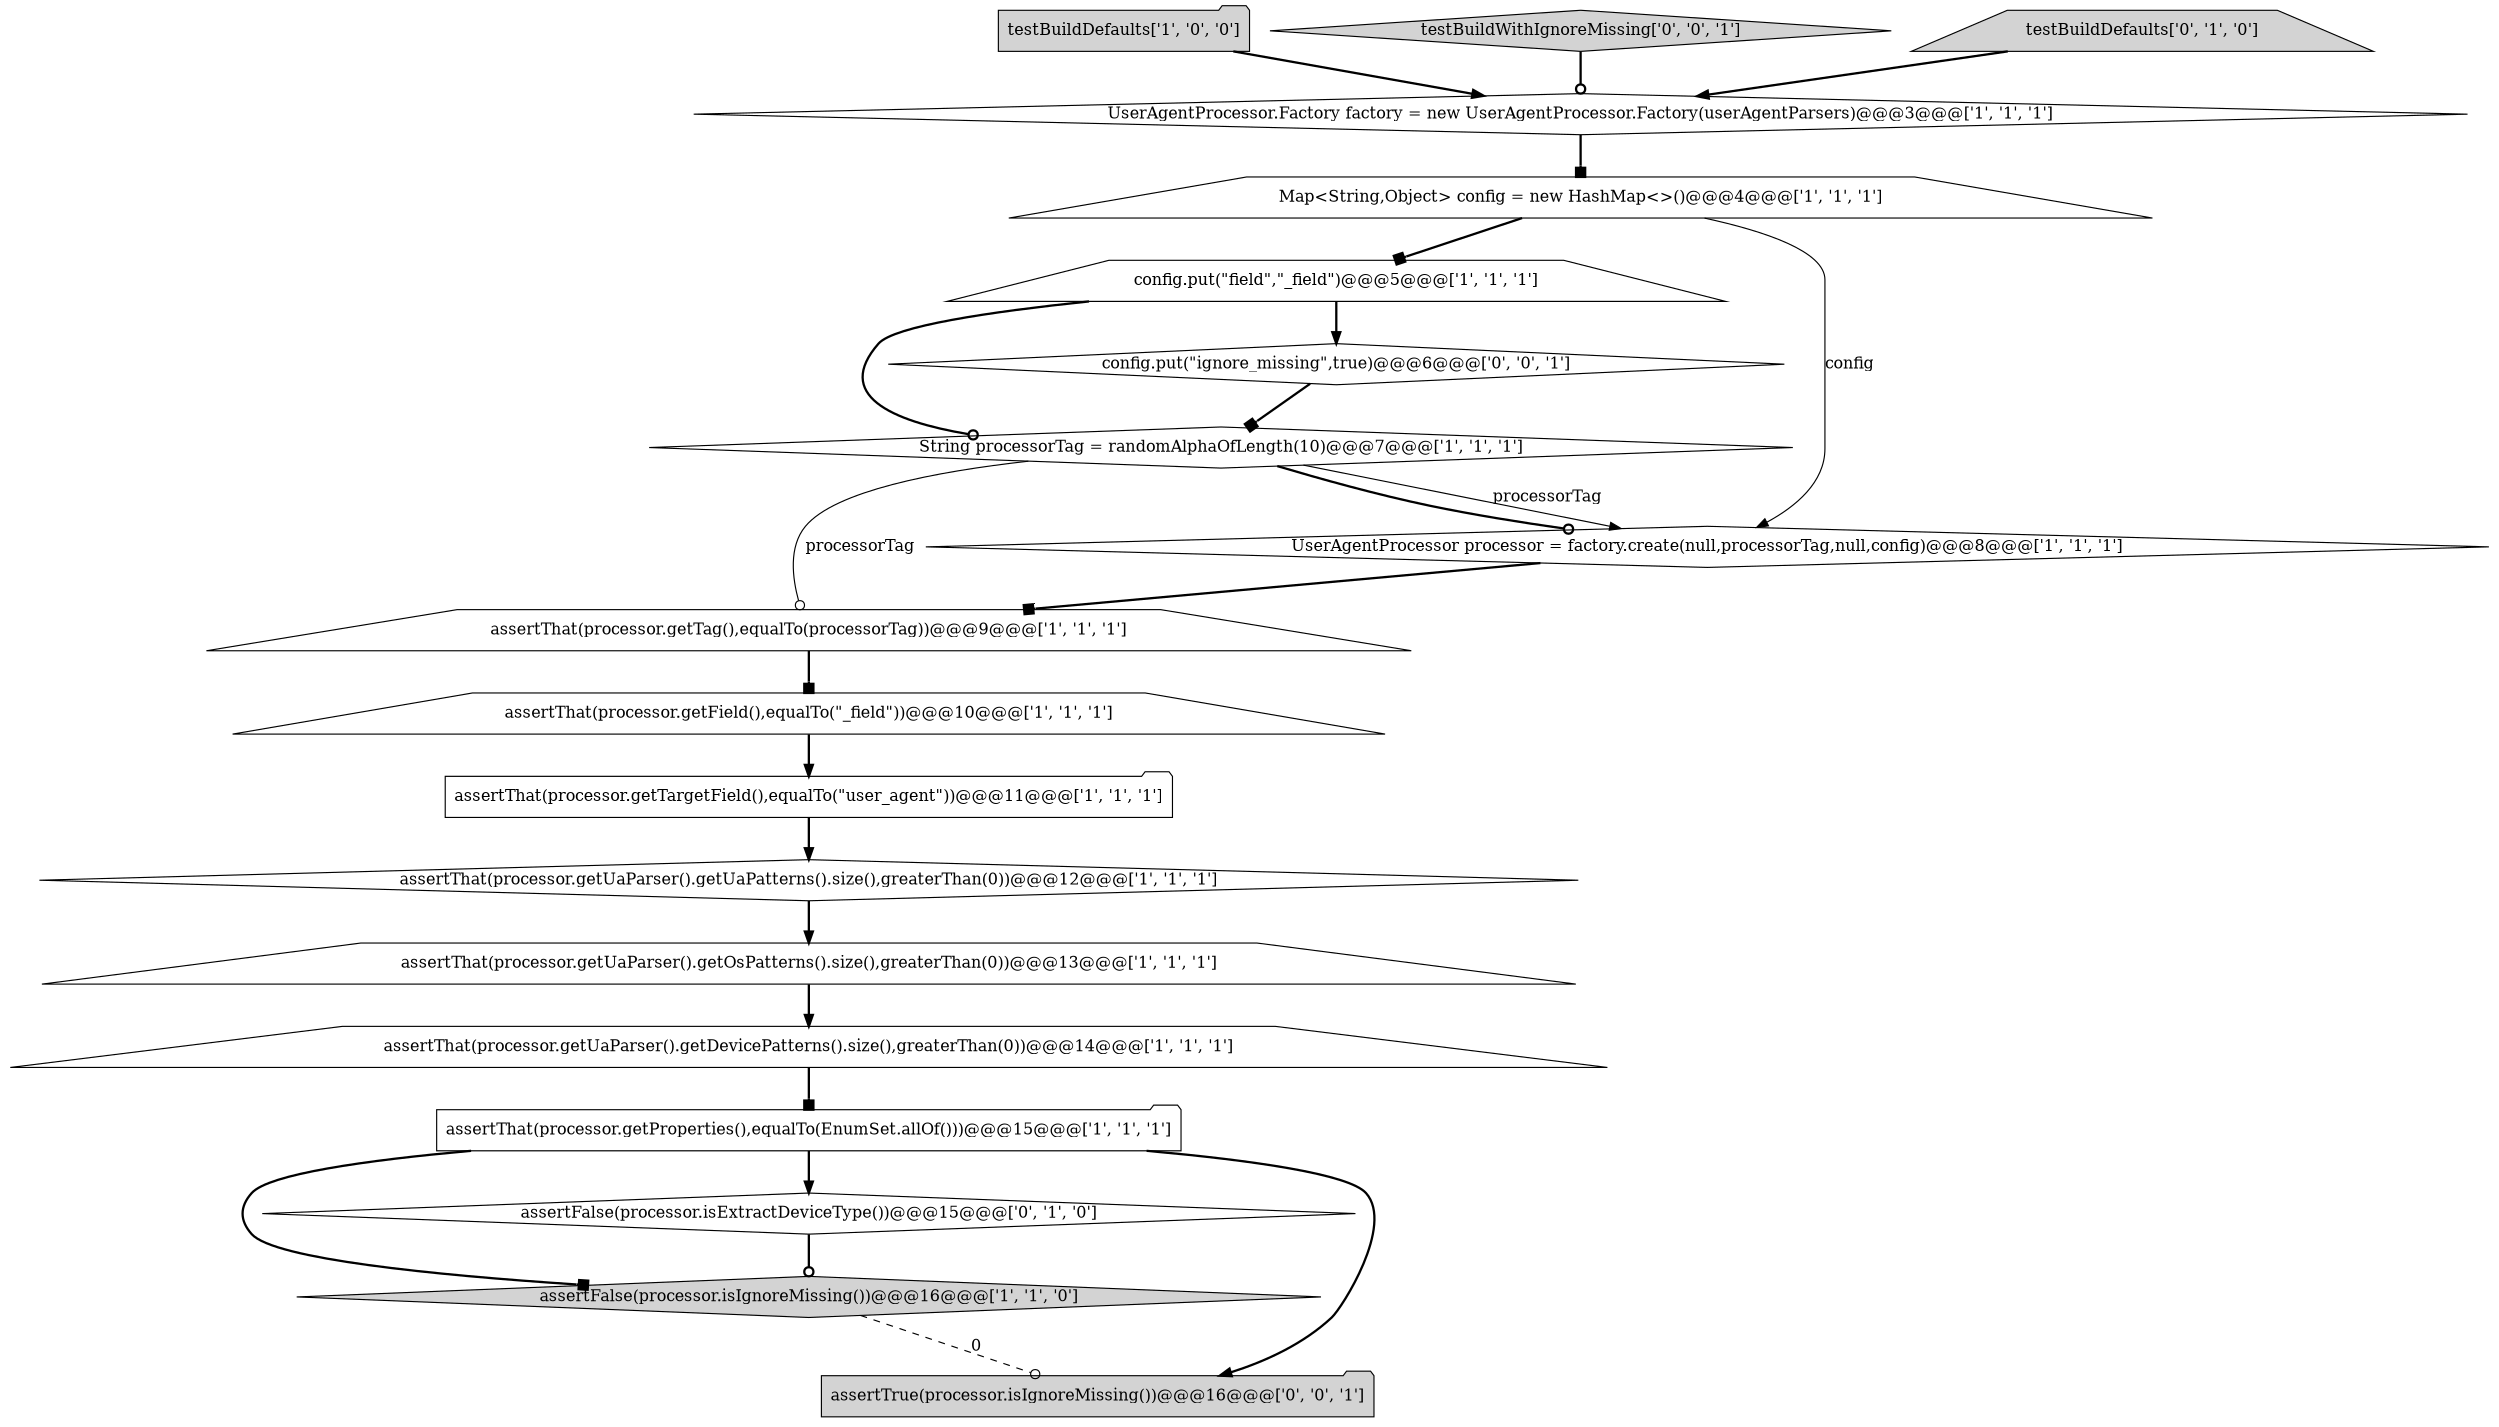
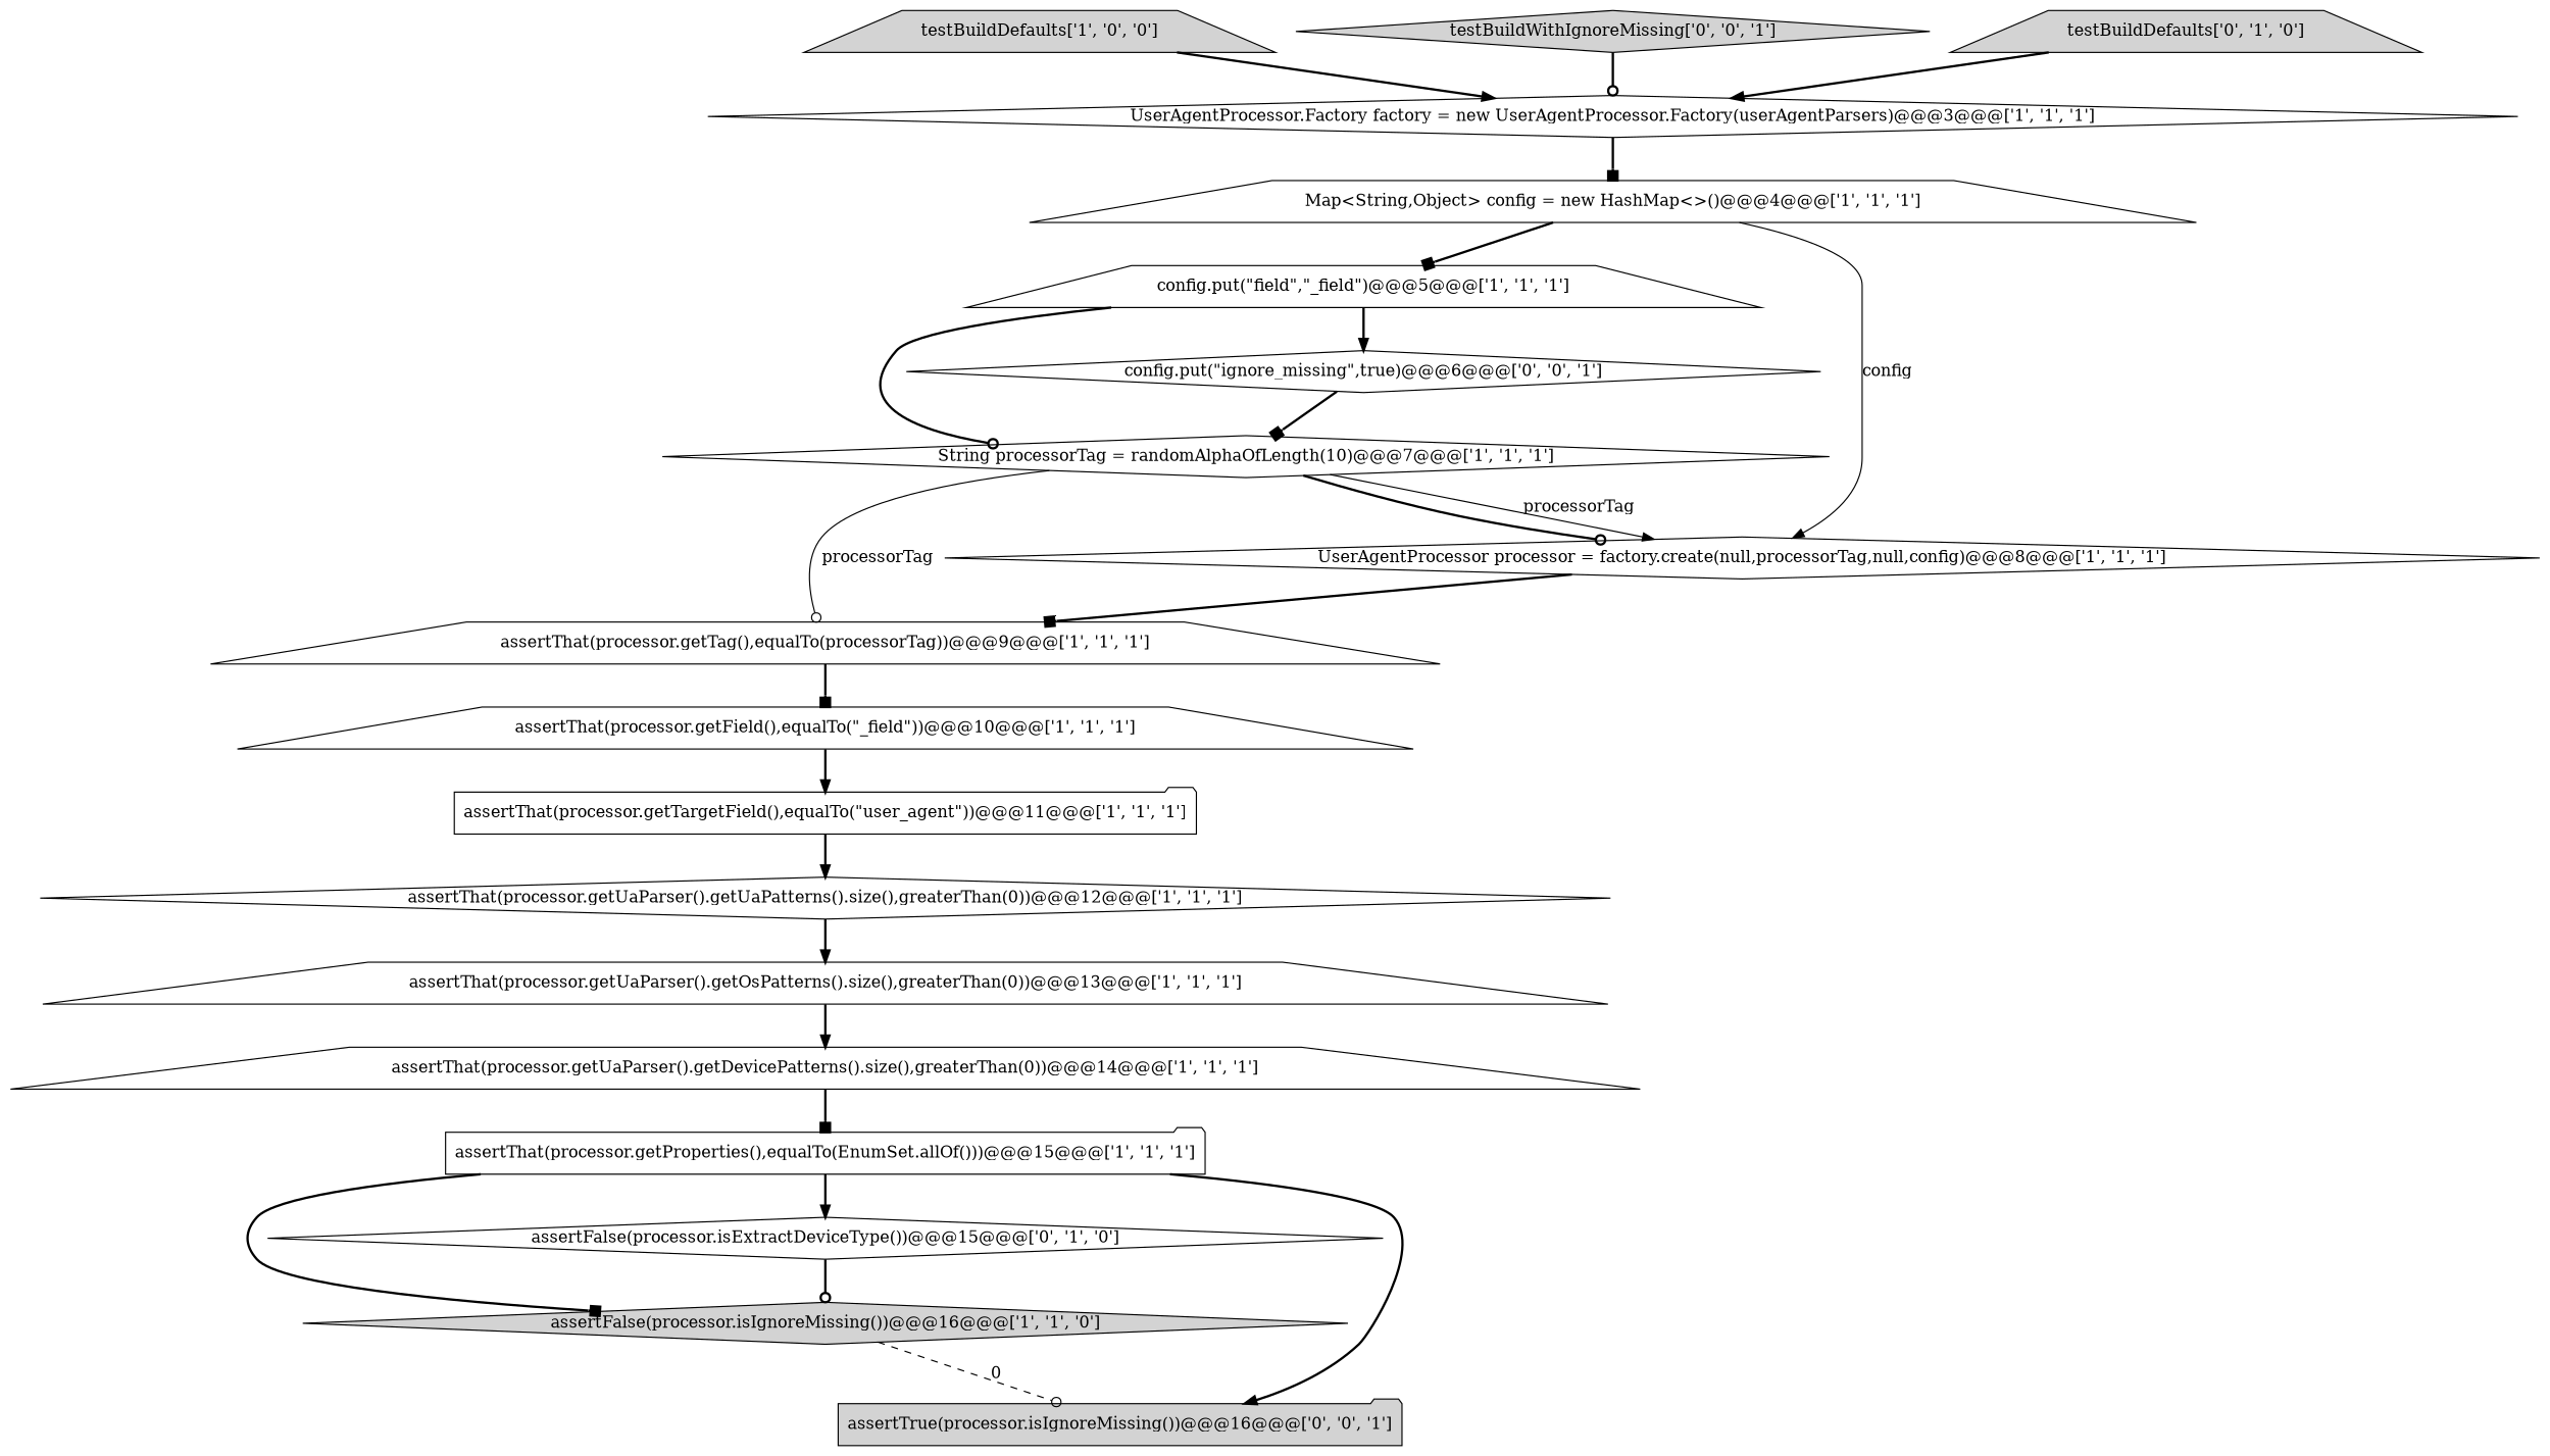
  digraph {
    node [fillcolor=white shape=diamond style=filled]
    edge [style=bold arrowhead=normal]
    n1 [label="assertThat(processor.getProperties(),equalTo(EnumSet.allOf()))@@@15@@@['1', '1', '1']" shape=folder]
    n2 [fillcolor=lightgray label="assertFalse(processor.isIgnoreMissing())@@@16@@@['1', '1', '0']"]
    n3 [label="assertFalse(processor.isExtractDeviceType())@@@15@@@['0', '1', '0']"]
    n4 [fillcolor=lightgray label="assertTrue(processor.isIgnoreMissing())@@@16@@@['0', '0', '1']" shape=folder]
    n5 [label="UserAgentProcessor.Factory factory = new UserAgentProcessor.Factory(userAgentParsers)@@@3@@@['1', '1', '1']"]
    n6 [label="Map<String,Object> config = new HashMap<>()@@@4@@@['1', '1', '1']" shape=trapezium]
    n7 [label="config.put(\"field\",\"_field\")@@@5@@@['1', '1', '1']" shape=trapezium]
    n8 [label="config.put(\"ignore_missing\",true)@@@6@@@['0', '0', '1']"]
    n9 [label="String processorTag = randomAlphaOfLength(10)@@@7@@@['1', '1', '1']"]
    n10 [label="assertThat(processor.getUaParser().getUaPatterns().size(),greaterThan(0))@@@12@@@['1', '1', '1']"]
    n11 [label="assertThat(processor.getUaParser().getOsPatterns().size(),greaterThan(0))@@@13@@@['1', '1', '1']" shape=trapezium]
-   n12 [fillcolor=lightgray label="testBuildDefaults['1', '0', '0']" shape=folder]
+   n12 [fillcolor=lightgray label="testBuildDefaults['1', '0', '0']" shape=trapezium]
    n13 [label="UserAgentProcessor processor = factory.create(null,processorTag,null,config)@@@8@@@['1', '1', '1']"]
    n14 [label="assertThat(processor.getField(),equalTo(\"_field\"))@@@10@@@['1', '1', '1']" shape=trapezium]
    n15 [label="assertThat(processor.getTargetField(),equalTo(\"user_agent\"))@@@11@@@['1', '1', '1']" shape=folder]
    n16 [label="assertThat(processor.getUaParser().getDevicePatterns().size(),greaterThan(0))@@@14@@@['1', '1', '1']" shape=trapezium]
    n17 [fillcolor=lightgray label="testBuildWithIgnoreMissing['0', '0', '1']"]
    n18 [label="assertThat(processor.getTag(),equalTo(processorTag))@@@9@@@['1', '1', '1']" shape=trapezium]
    n19 [fillcolor=lightgray label="testBuildDefaults['0', '1', '0']" shape=trapezium]
    n1 -> n2 [arrowhead=box]
    n1 -> n3
    n1 -> n4
    n2 -> n4 [label=0 style=dashed arrowhead=odot]
    n3 -> n2 [arrowhead=odot]
    n5 -> n6 [arrowhead=box]
    n6 -> n7 [arrowhead=box]
    n6 -> n13 [label=config style=solid]
    n7 -> n8
    n7 -> n9 [arrowhead=odot]
    n8 -> n9 [arrowhead=box]
    n9 -> n13 [label=processorTag style=solid]
    n9 -> n13 [arrowhead=odot]
    n9 -> n18 [label=processorTag style=solid arrowhead=odot]
    n10 -> n11
    n11 -> n16
    n12 -> n5
    n13 -> n18 [arrowhead=box]
    n14 -> n15
    n15 -> n10
    n16 -> n1 [arrowhead=box]
    n17 -> n5 [arrowhead=odot]
    n18 -> n14 [arrowhead=box]
    n19 -> n5
  }
